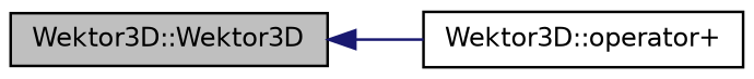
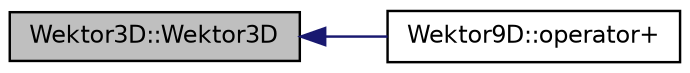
  digraph {
    rankdir=LR
    node [color=black fontname=Helvetica fontsize=10 shape=record style=filled]
    n1 [fillcolor=grey75 fontcolor=black height=0.2 label="Wektor3D::Wektor3D" width=0.4]
-   n2 [fillcolor=white height=0.2 label="Wektor3D::operator+" width=0.4]
+   n2 [fillcolor=white height=0.2 label="Wektor9D::operator+" width=0.4]
    n1 -> n2 [color=midnightblue dir=back fontname=Helvetica fontsize=10 labelfontname=Helvetica labelfontsize=10 style=solid]
  }
